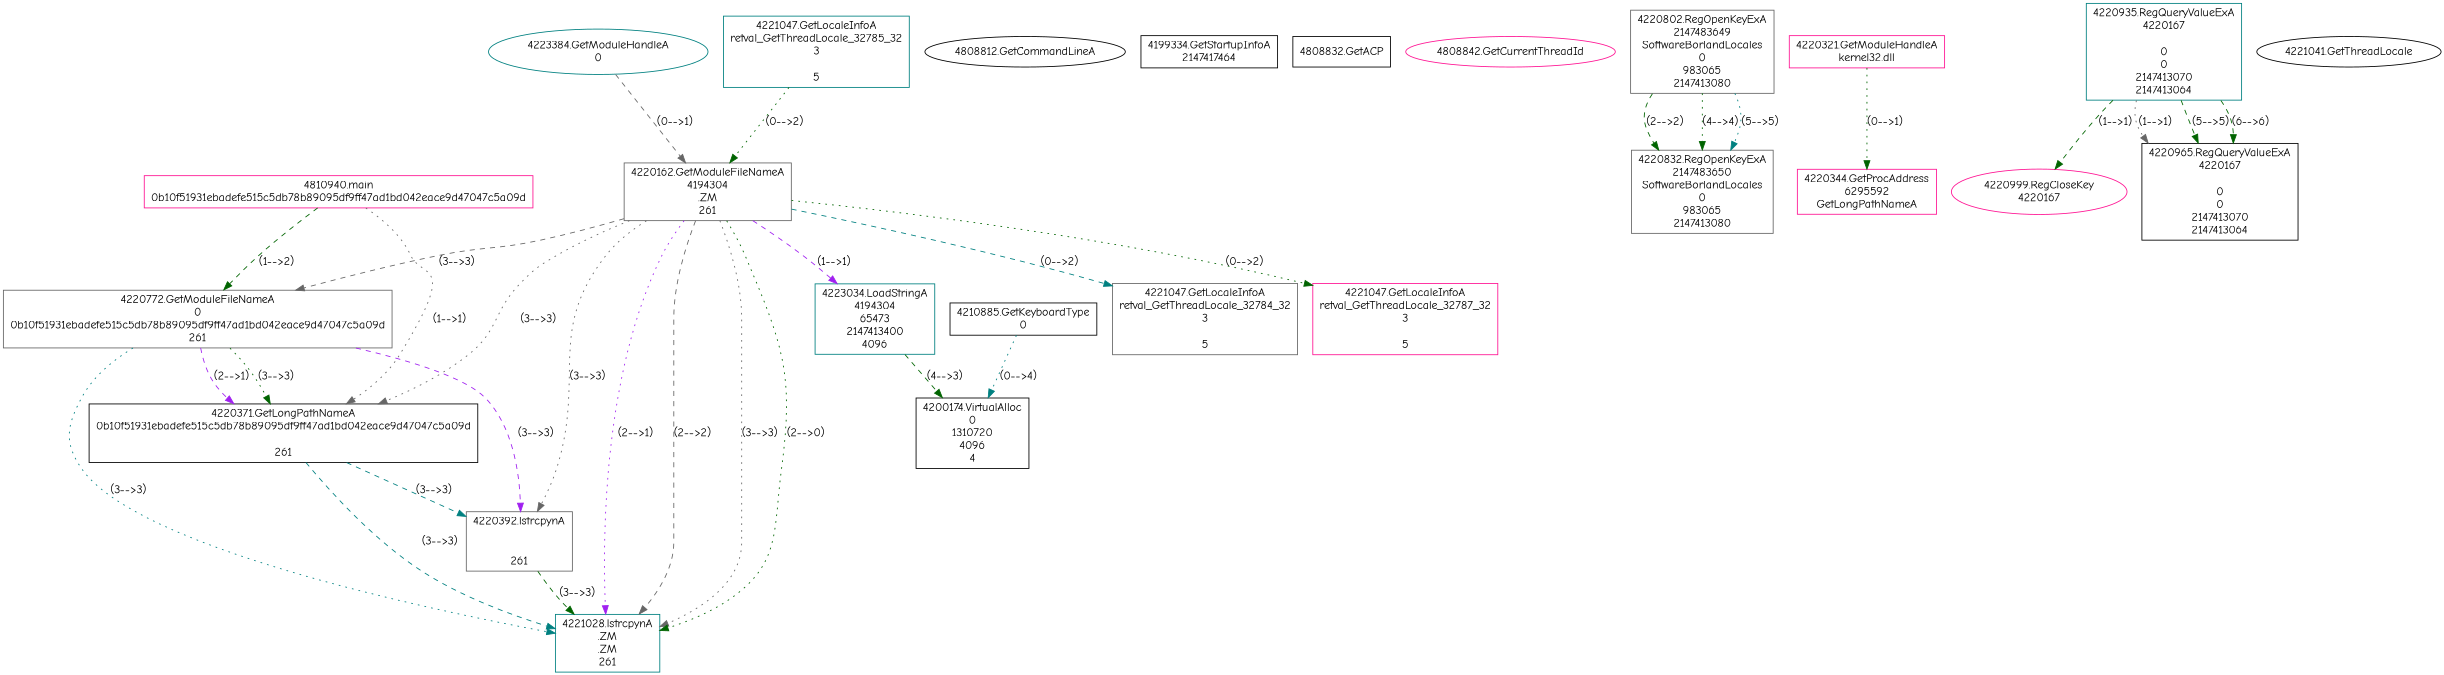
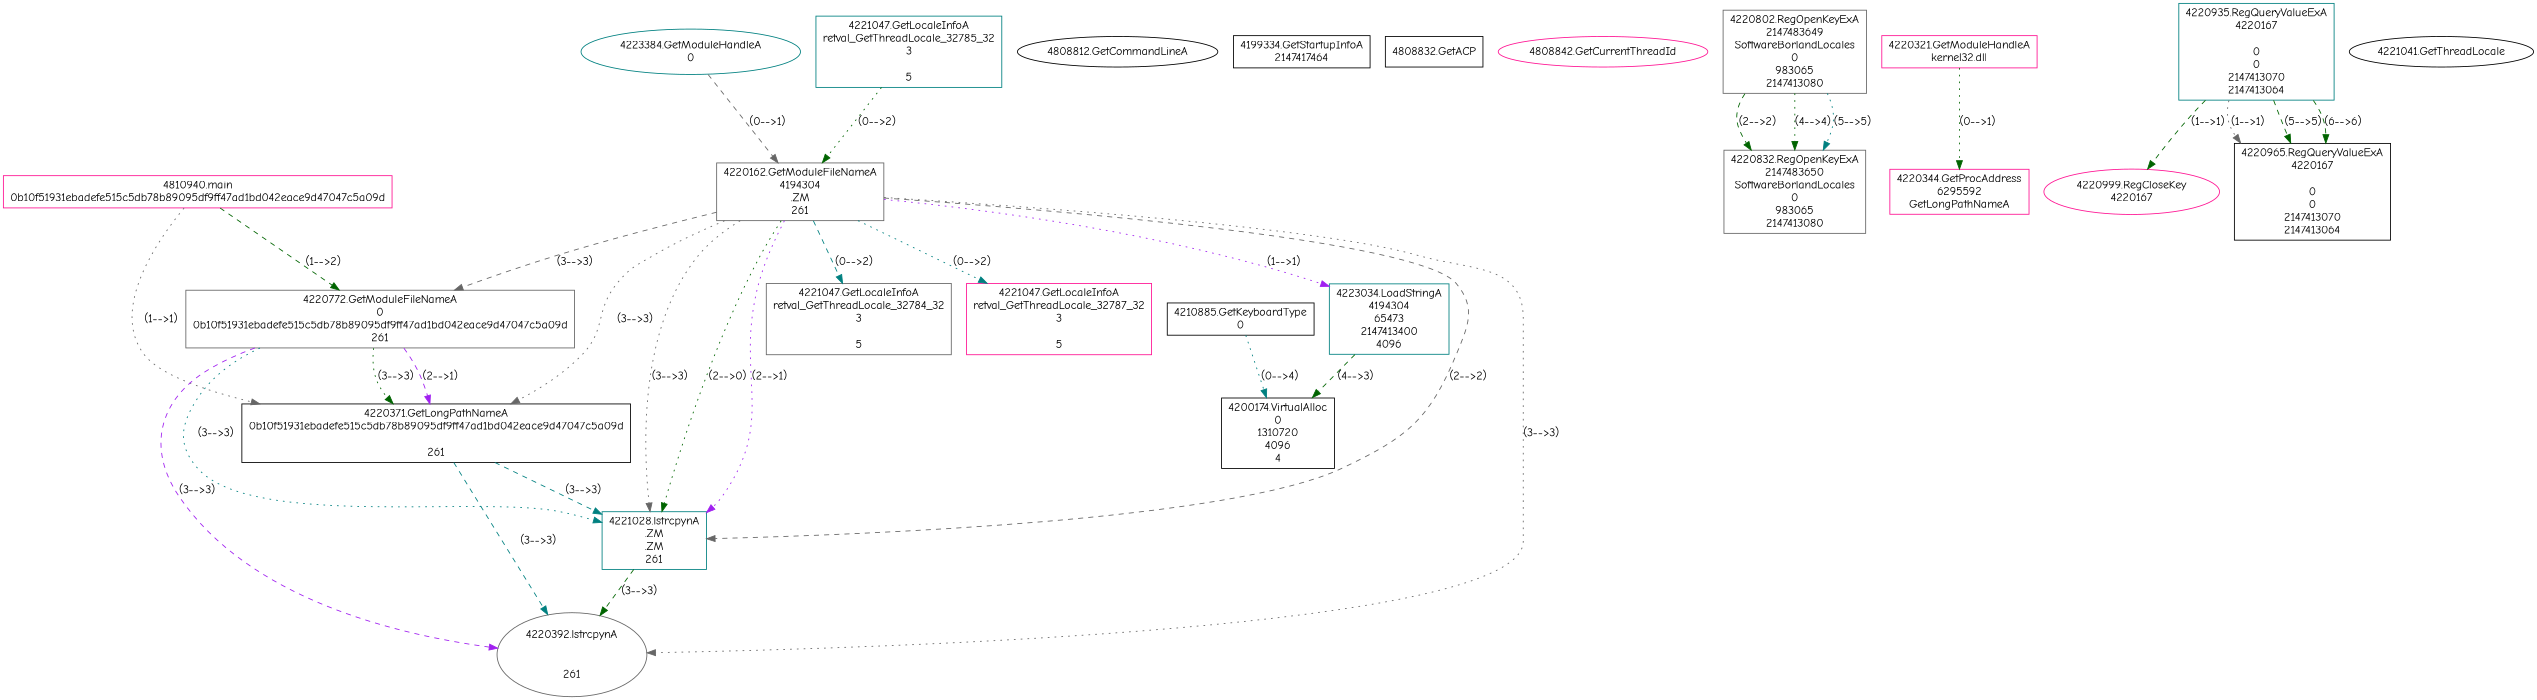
  digraph {
    fontname="Comic Neue"
    node [color=black fontname="Comic Neue" shape=box]
    edge [color=darkgreen fontname="Comic Neue" style=dashed]
    n1 [color=deeppink label="4810940.main\n0b10f51931ebadefe515c5db78b89095df9ff47ad1bd042eace9d47047c5a09d"]
    n2 [color=gray40 label="4220772.GetModuleFileNameA\n0\n0b10f51931ebadefe515c5db78b89095df9ff47ad1bd042eace9d47047c5a09d\n261"]
    n3 [label="4220371.GetLongPathNameA\n0b10f51931ebadefe515c5db78b89095df9ff47ad1bd042eace9d47047c5a09d\n\n261"]
-   n4 [color=gray40 label="4220392.lstrcpynA\n\n\n261"]
+   n4 [color=gray40 label="4220392.lstrcpynA\n\n\n261" shape=ellipse]
    n5 [color=teal label="4221028.lstrcpynA\n.ZM\n.ZM\n261"]
    n6 [color=teal label="4223384.GetModuleHandleA\n0" shape=ellipse]
    n7 [color=gray40 label="4220162.GetModuleFileNameA\n4194304\n.ZM\n261"]
    n8 [color=teal label="4223034.LoadStringA\n4194304\n65473\n2147413400\n4096"]
    n9 [color=gray40 label="4221047.GetLocaleInfoA\nretval_GetThreadLocale_32784_32\n3\n\n5"]
    n10 [color=deeppink label="4221047.GetLocaleInfoA\nretval_GetThreadLocale_32787_32\n3\n\n5"]
    n11 [label="4200174.VirtualAlloc\n0\n1310720\n4096\n4"]
    n12 [label="4210885.GetKeyboardType\n0"]
    n13 [label="4808812.GetCommandLineA\n" shape=ellipse]
    n14 [label="4199334.GetStartupInfoA\n2147417464"]
    n15 [label="4808832.GetACP\n"]
    n16 [color=deeppink label="4808842.GetCurrentThreadId\n" shape=ellipse]
    n17 [color=teal label="4221047.GetLocaleInfoA\nretval_GetThreadLocale_32785_32\n3\n\n5"]
    n18 [color=gray40 label="4220802.RegOpenKeyExA\n2147483649\nSoftware\Borland\Locales\n0\n983065\n2147413080"]
    n19 [color=gray40 label="4220832.RegOpenKeyExA\n2147483650\nSoftware\Borland\Locales\n0\n983065\n2147413080"]
    n20 [color=deeppink label="4220321.GetModuleHandleA\nkernel32.dll"]
    n21 [color=deeppink label="4220344.GetProcAddress\n6295592\nGetLongPathNameA"]
    n22 [color=teal label="4220935.RegQueryValueExA\n4220167\n\n0\n0\n2147413070\n2147413064"]
    n23 [color=deeppink label="4220999.RegCloseKey\n4220167" shape=ellipse]
    n24 [label="4220965.RegQueryValueExA\n4220167\n\n0\n0\n2147413070\n2147413064"]
    n25 [label="4221041.GetThreadLocale\n" shape=ellipse]
    n1 -> n2 [label="(1-->2)"]
    n1 -> n3 [color=gray40 label="(1-->1)" style=dotted]
    n2 -> n3 [color=purple label="(2-->1)"]
    n2 -> n3 [label="(3-->3)" style=dotted]
    n2 -> n4 [color=purple label="(3-->3)"]
    n2 -> n5 [color=teal label="(3-->3)" style=dotted]
    n3 -> n4 [color=teal label="(3-->3)"]
    n3 -> n5 [color=teal label="(3-->3)"]
-   n4 -> n5 [label="(3-->3)"]
+   n5 -> n4 [label="(3-->3)"]
    n6 -> n7 [color=gray40 label="(0-->1)"]
    n7 -> n2 [color=gray40 label="(3-->3)"]
    n7 -> n3 [color=gray40 label="(3-->3)" style=dotted]
    n7 -> n4 [color=gray40 label="(3-->3)" style=dotted]
    n7 -> n5 [color=purple label="(2-->1)" style=dotted]
    n7 -> n5 [color=gray40 label="(2-->2)"]
    n7 -> n5 [color=gray40 label="(3-->3)" style=dotted]
    n7 -> n5 [label="(2-->0)" style=dotted]
-   n7 -> n8 [color=purple label="(1-->1)"]
+   n7 -> n8 [color=purple label="(1-->1)" style=dotted]
    n7 -> n9 [color=teal label="(0-->2)"]
-   n7 -> n10 [label="(0-->2)" style=dotted]
+   n7 -> n10 [color=teal label="(0-->2)" style=dotted]
    n8 -> n11 [label="(4-->3)"]
    n12 -> n11 [color=teal label="(0-->4)" style=dotted]
    n17 -> n7 [label="(0-->2)" style=dotted]
    n18 -> n19 [label="(2-->2)"]
    n18 -> n19 [label="(4-->4)" style=dotted]
    n18 -> n19 [color=teal label="(5-->5)" style=dotted]
    n20 -> n21 [label="(0-->1)" style=dotted]
    n22 -> n23 [label="(1-->1)"]
    n22 -> n24 [color=gray40 label="(1-->1)" style=dotted]
    n22 -> n24 [label="(5-->5)"]
    n22 -> n24 [label="(6-->6)"]
  }
